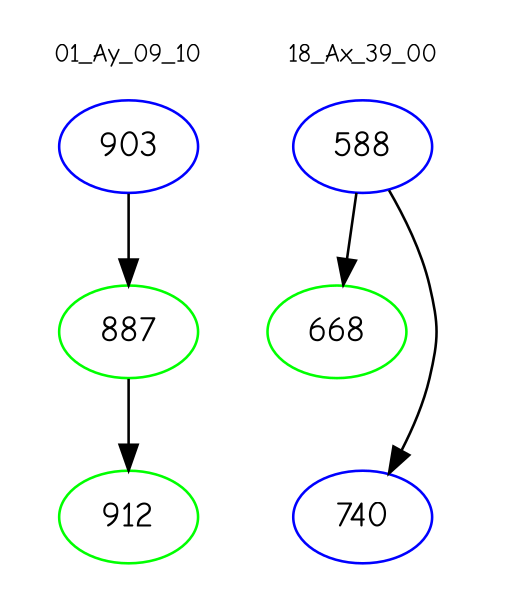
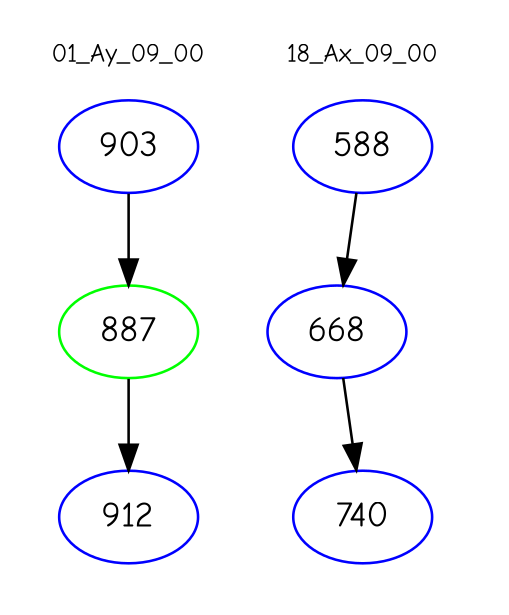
  digraph {
    fontname="Comic Neue"
    node [color=blue fontname="Comic Neue"]
    edge [color=black fontname="Comic Neue"]
    n1 [label=903]
    n2 [color=green label=887]
-   n3 [color=green label=912]
+   n3 [label=912]
    n4 [label=588]
-   n5 [color=green label=668]
+   n5 [label=668]
    n6 [label=740]
    subgraph cluster_1 {
      color=white
      fontsize=10
-     label="01_Ay_09_10"
+     label="01_Ay_09_00"
      n1
      n2
      n3
    }
    subgraph cluster_2 {
      color=white
      fontsize=10
-     label="18_Ax_39_00"
+     label="18_Ax_09_00"
      n4
      n5
      n6
    }
    n1 -> n2
    n2 -> n3
    n4 -> n5
-   n4 -> n6
+   n5 -> n6
  }
